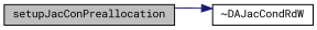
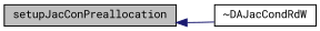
  digraph {
    rankdir=LR
    fontname="Roboto Mono"
    node [color=black fontname="Roboto Mono" fontsize=10 shape=record]
    n1 [fillcolor=grey75 fontcolor=black height=0.2 label=setupJacConPreallocation style=filled width=0.4]
    n2 [height=0.2 label="~DAJacCondRdW" width=0.4]
-   n2 -> n1 [color=midnightblue dir=back fontname="Roboto Mono" fontsize=10 labelfontname=Helvetica labelfontsize=10 style=solid]
+   n1 -> n2 [color=midnightblue dir=back fontname="Roboto Mono" fontsize=10 labelfontname=Helvetica labelfontsize=10 style=solid]
  }
